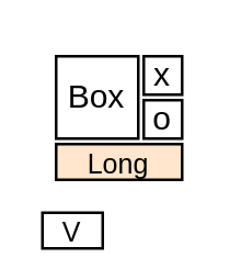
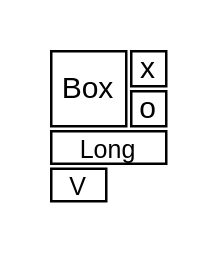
  <mxCell id="0" />
  <mxCell id="1" parent="0" />
  <mxCell id="2" value="Box" style="rounded=0;whiteSpace=wrap;html=1;" vertex="1" parent="1"><mxGeometry x="20" y="20" width="30" height="30" as="geometry" /></mxCell>
  <mxCell id="3" value="x" style="rounded=0;whiteSpace=wrap;html=1;" vertex="1" parent="1"><mxGeometry x="52" y="20" width="14" height="14" as="geometry" /></mxCell>
- <mxCell id="4" value="Long" style="rounded=0;whiteSpace=wrap;html=1;fontSize=10;fillColor=#ffe6cc;" vertex="1" parent="1"><mxGeometry x="20" y="52" width="46" height="13" as="geometry" /></mxCell>
+ <mxCell id="4" value="Long" style="rounded=0;whiteSpace=wrap;html=1;fontSize=10;" vertex="1" parent="1"><mxGeometry x="20" y="52" width="46" height="13" as="geometry" /></mxCell>
  <mxCell id="5" value="o" style="rounded=0;whiteSpace=wrap;html=1;" vertex="1" parent="1"><mxGeometry x="52" y="36" width="14" height="14" as="geometry" /></mxCell>
- <mxCell id="6" value="V" style="rounded=0;whiteSpace=wrap;html=1;fontSize=10;" vertex="1" parent="1"><mxGeometry x="15" y="77" width="22" height="13" as="geometry" /></mxCell>
+ <mxCell id="6" value="V" style="rounded=0;whiteSpace=wrap;html=1;fontSize=10;" vertex="1" parent="1"><mxGeometry x="20" y="67" width="22" height="13" as="geometry" /></mxCell>
